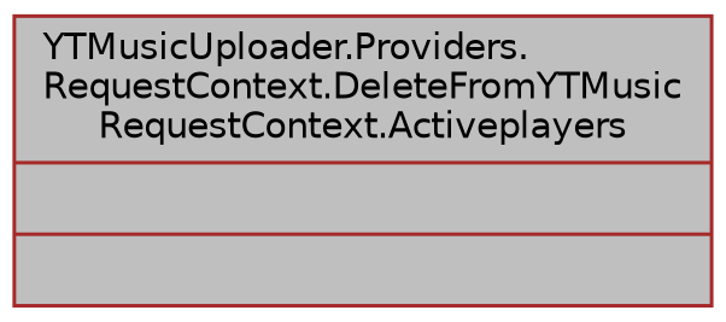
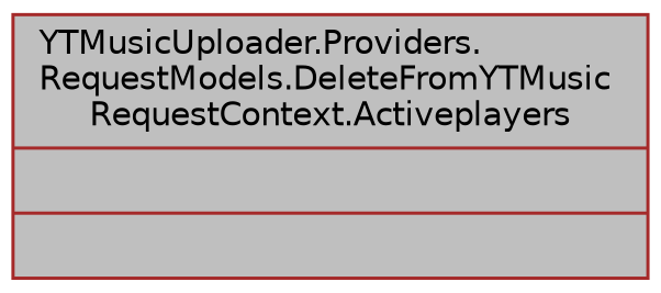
  digraph {
-   n1 [color=brown fillcolor=grey75 fontcolor=black fontname=Helvetica fontsize=10 height=0.2 label="{YTMusicUploader.Providers.\lRequestContext.DeleteFromYTMusic\lRequestContext.Activeplayers\n||}" shape=record style=filled width=0.4]
+   n1 [color=brown fillcolor=grey75 fontcolor=black fontname=Helvetica fontsize=10 height=0.2 label="{YTMusicUploader.Providers.\lRequestModels.DeleteFromYTMusic\lRequestContext.Activeplayers\n||}" shape=record style=filled width=0.4]
  }
